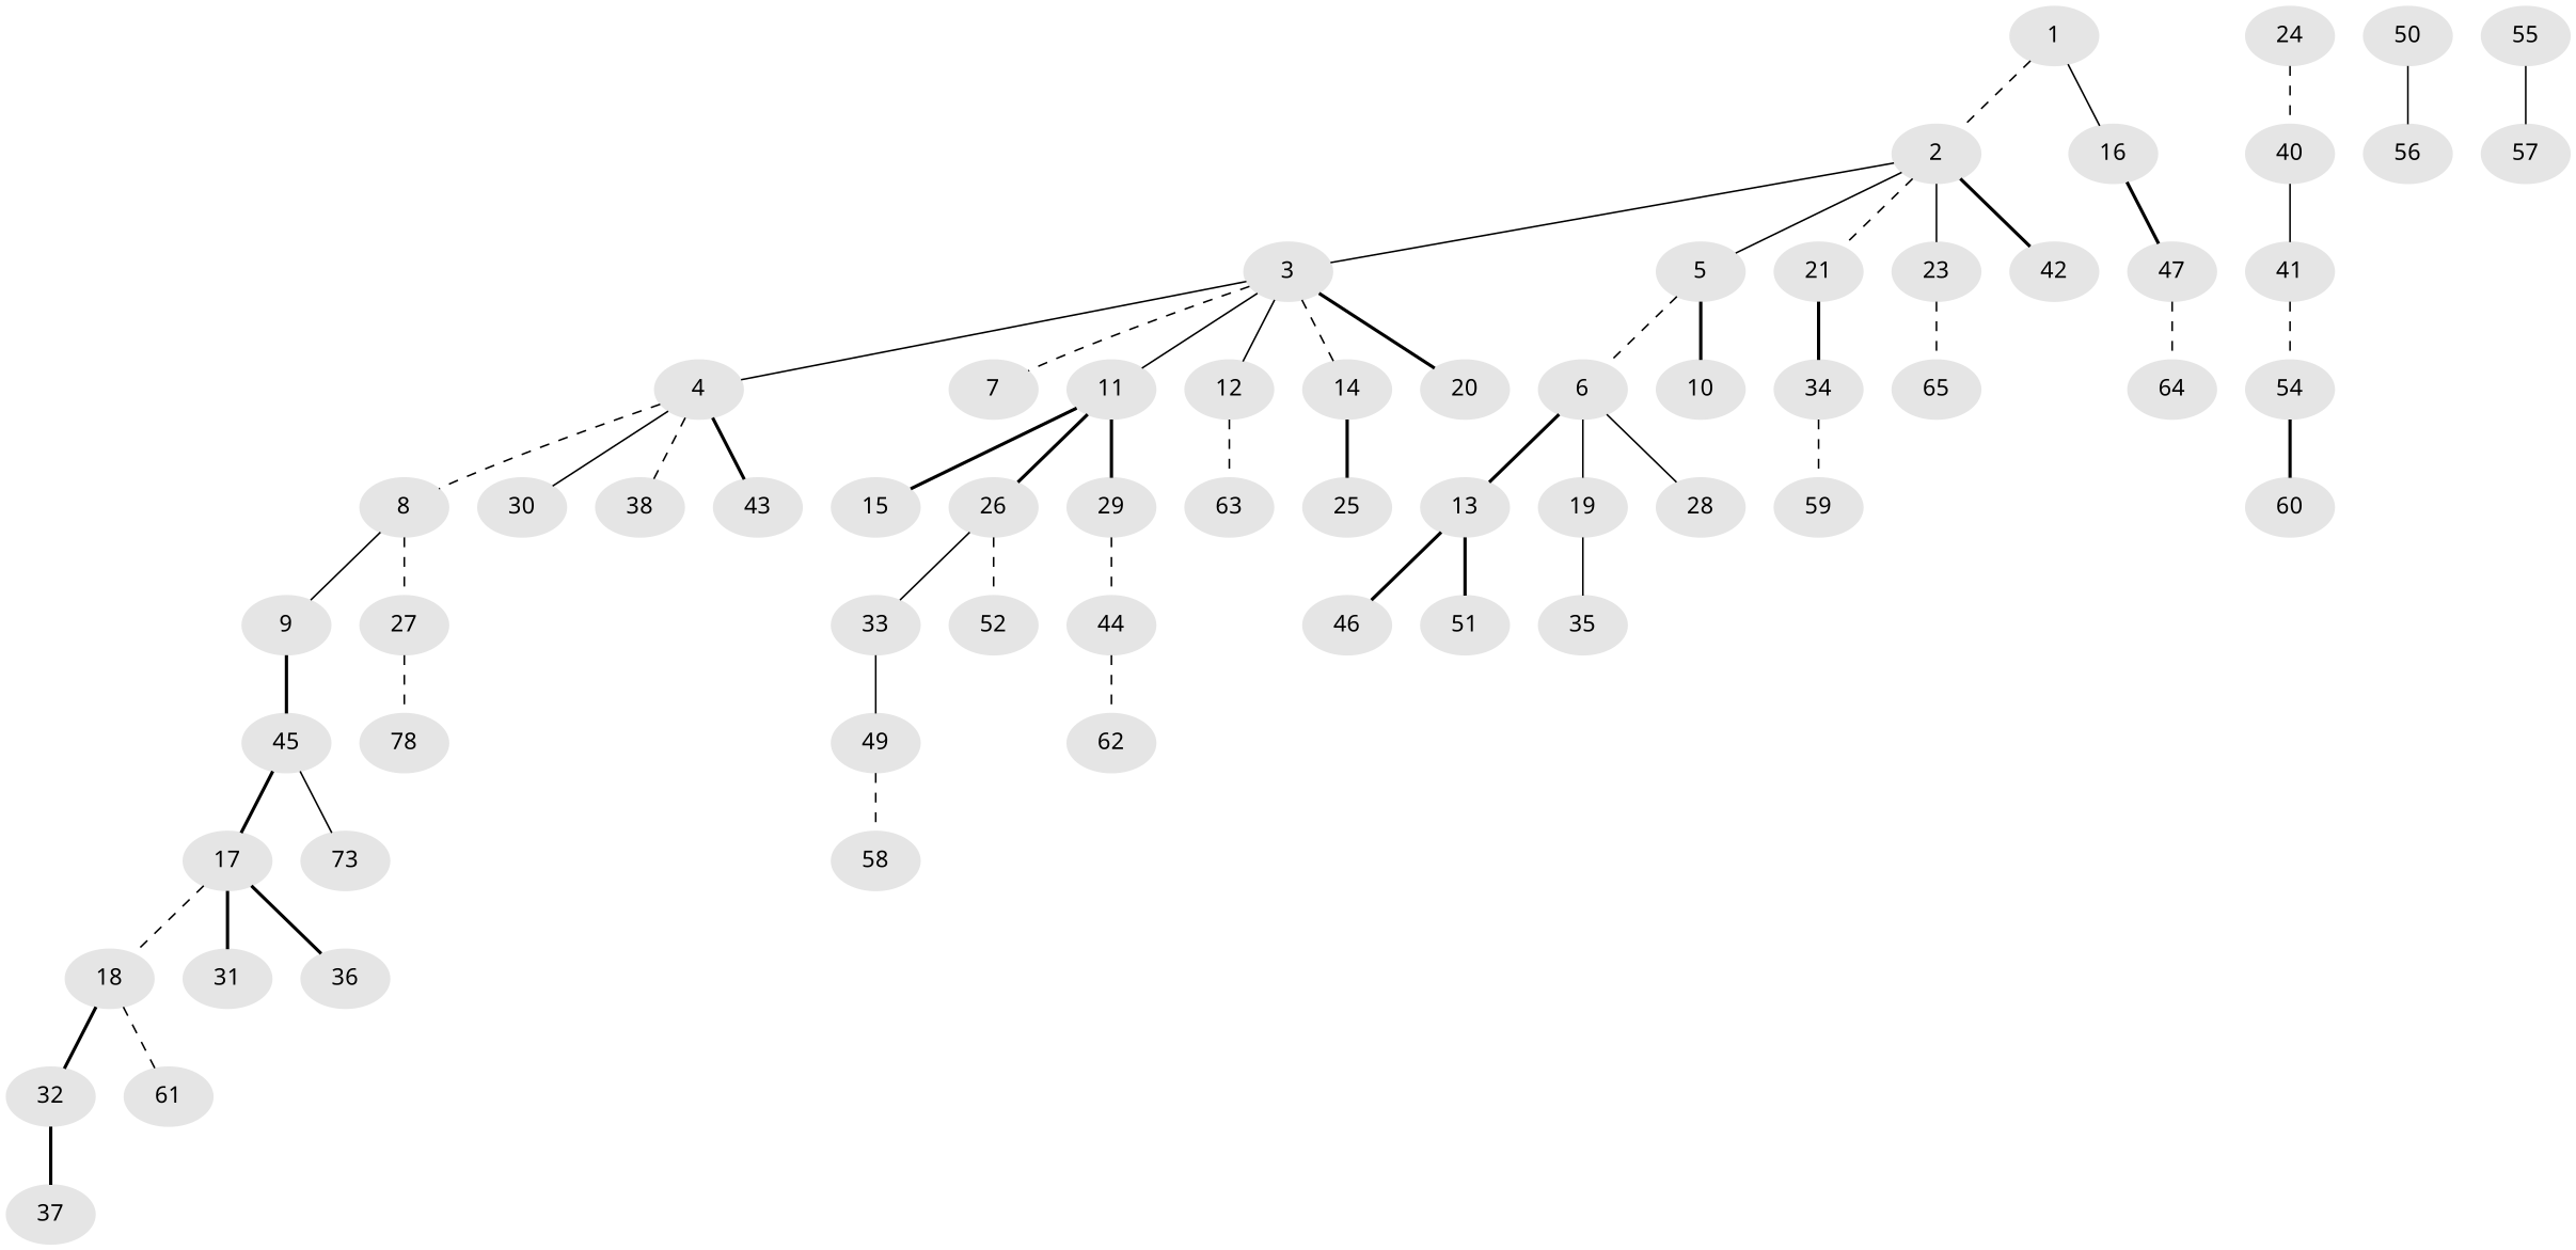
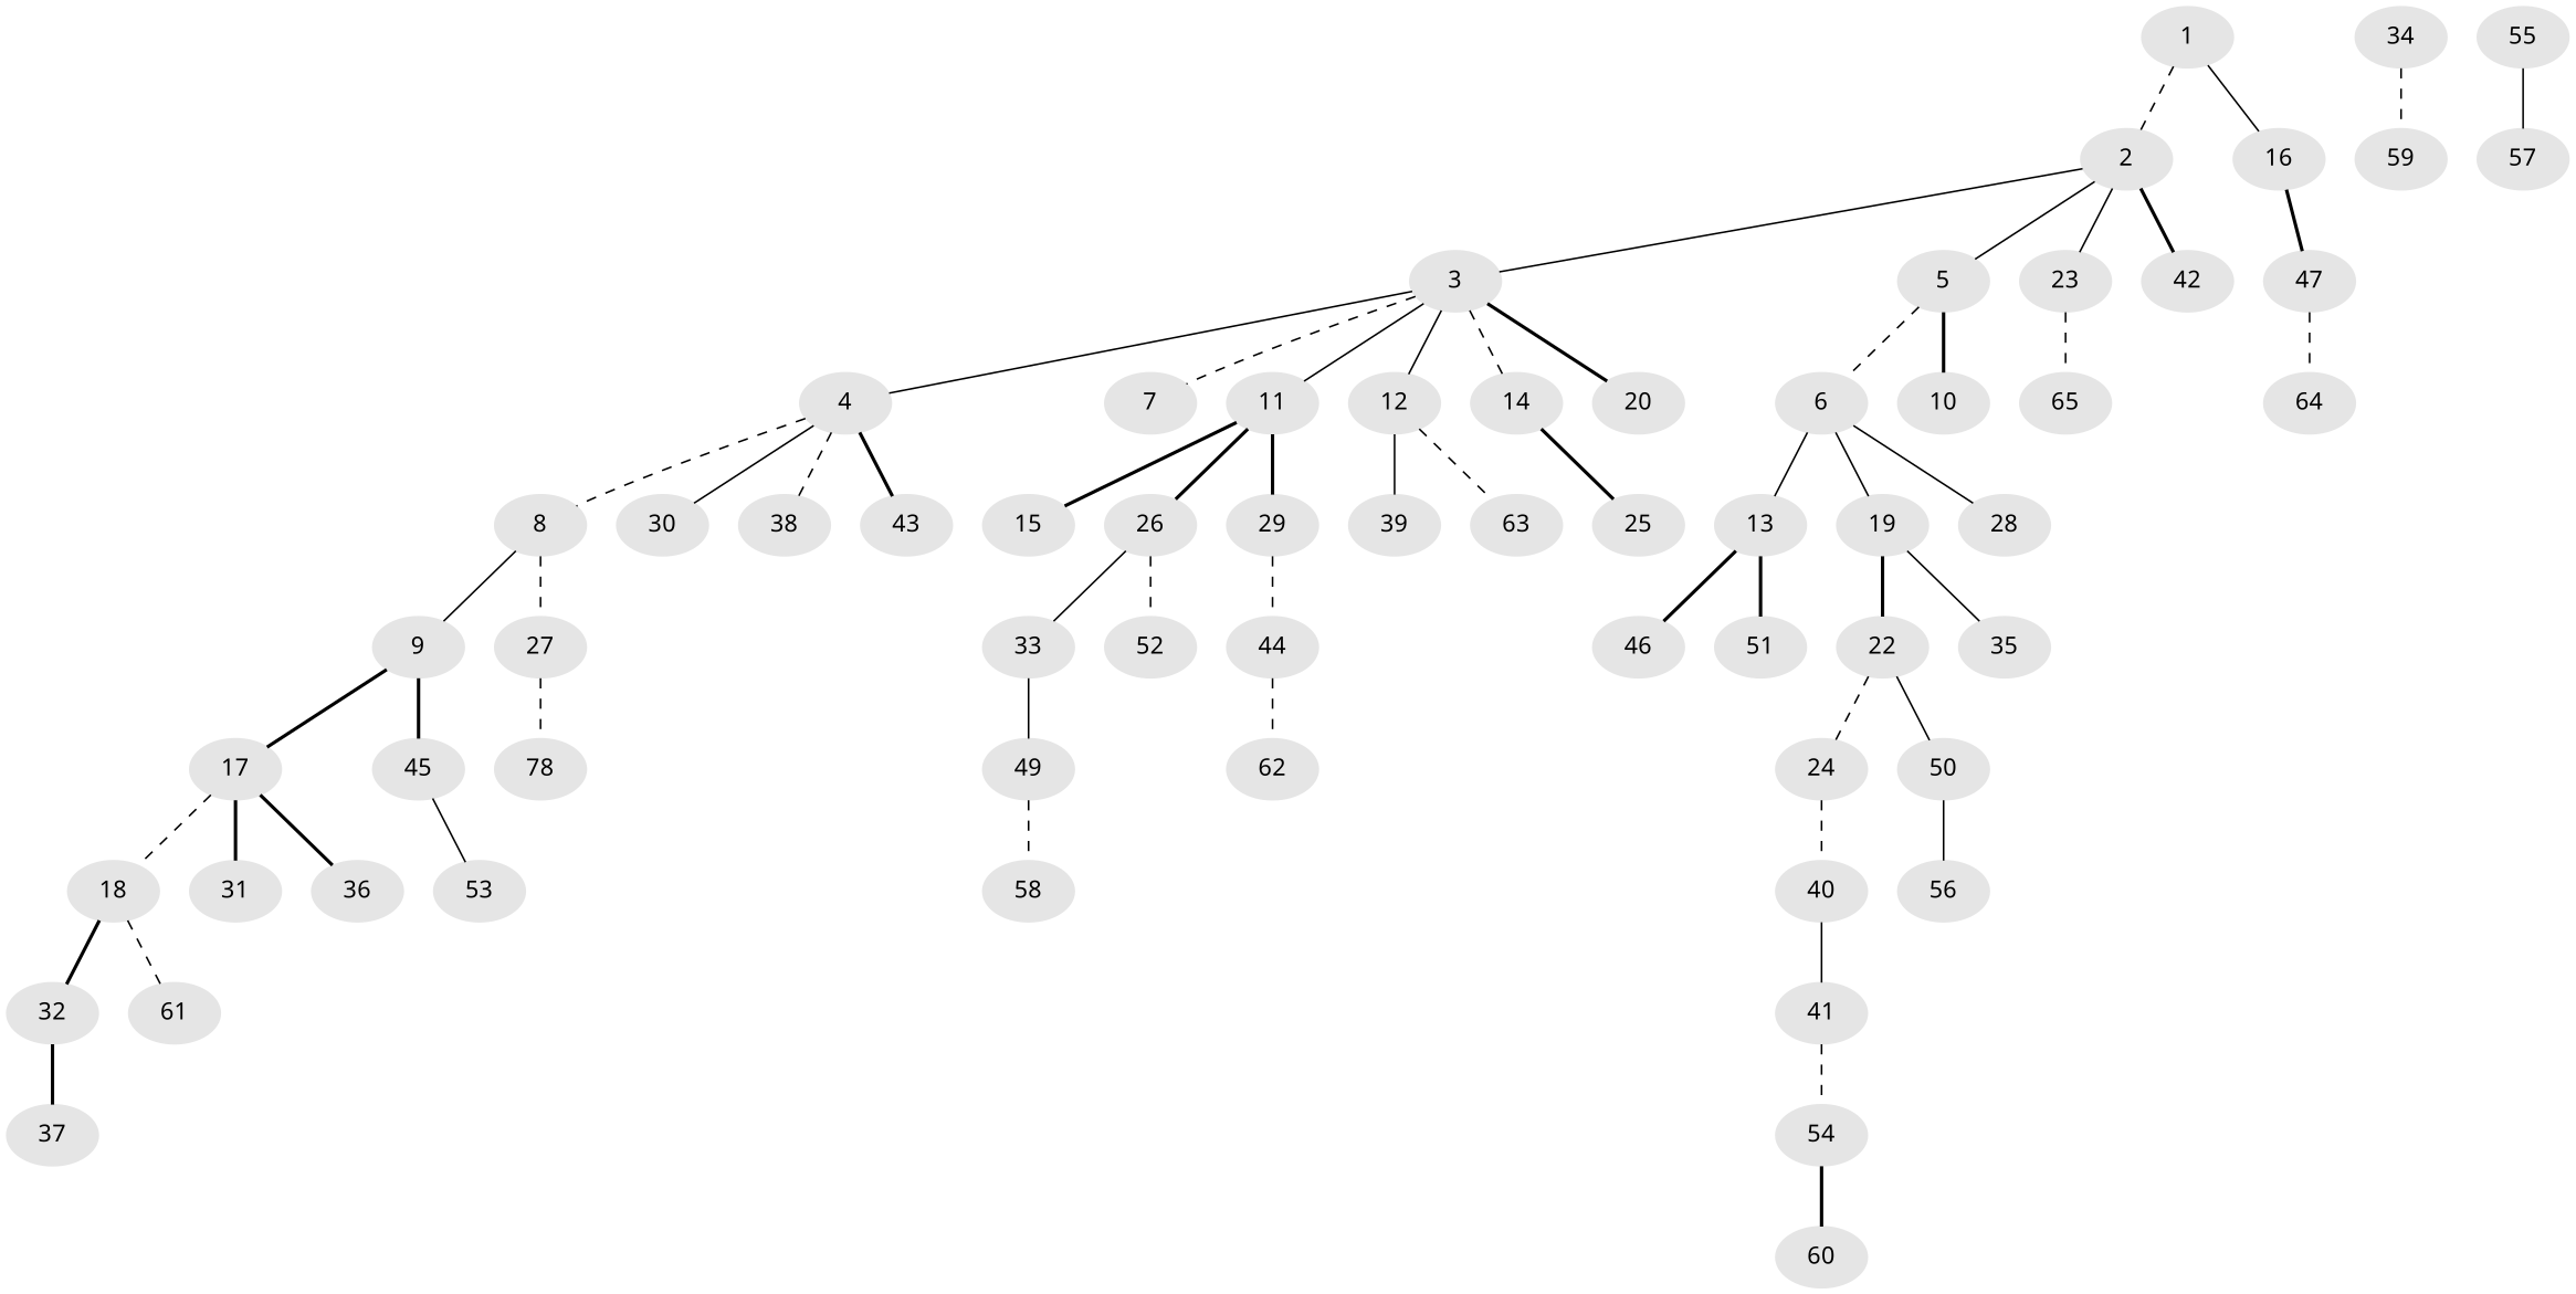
  graph {
    fontname="Noto Sans"
    node [color=gray90 fontname="Noto Sans" style=filled]
    edge [fontname="Noto Sans" style=dashed weight=1.0]
    1
    2
    16
    3
    5
-   21
    23
    42
    47
    4
    7
    11
    12
    14
    20
    6
    10
    34
    65
    8
    30
    38
    43
    15
    26
    29
+   39
    63
    25
    9
    27
    13
    19
    28
    46
    51
+   22
    35
    17
    45
    n41 [label=78]
    18
    31
    36
-   53 [label=73]
+   53
    33
    52
    44
    64
    32
    61
    37
    24
    50
    59
    40
    56
    41
    49
    62
    58
    54
    60
    55
    57
    1 -- 2
    1 -- 16 [style=solid]
    2 -- 3 [style=solid]
    2 -- 5 [style=solid]
-   2 -- 21
    2 -- 23 [style=solid]
    2 -- 42 [style=bold weight=2.0]
    16 -- 47 [style=bold]
    3 -- 4 [style=solid]
    3 -- 7
    3 -- 11 [style=solid]
    3 -- 12 [style=solid]
    3 -- 14
    3 -- 20 [style=bold weight=2.0]
    5 -- 6
    5 -- 10 [style=bold weight=3.0]
-   21 -- 34 [style=bold]
    23 -- 65
    47 -- 64
    4 -- 8
    4 -- 30 [style=solid]
    4 -- 38
    4 -- 43 [style=bold weight=2.0]
    11 -- 15 [style=bold]
    11 -- 26 [style=bold]
    11 -- 29 [style=bold]
+   12 -- 39 [style=solid weight=2.0]
    12 -- 63
    14 -- 25 [style=bold]
-   6 -- 13 [style=bold]
+   6 -- 13 [style=solid]
    6 -- 19 [style=solid]
    6 -- 28 [style=solid]
    34 -- 59
    8 -- 9 [style=solid]
    8 -- 27 [weight=3.0]
    26 -- 33 [style=solid]
    26 -- 52
    29 -- 44
-   45 -- 17 [style=bold]
+   9 -- 17 [style=bold]
    9 -- 45 [style=bold weight=2.0]
    27 -- n41
    13 -- 46 [style=bold]
    13 -- 51 [style=bold]
+   19 -- 22 [style=bold]
    19 -- 35 [style=solid]
+   22 -- 24
+   22 -- 50 [style=solid]
    17 -- 18
    17 -- 31 [style=bold weight=2.0]
    17 -- 36 [style=bold]
    45 -- 53 [style=solid]
    18 -- 32 [style=bold]
    18 -- 61
    33 -- 49 [style=solid]
    44 -- 62
    32 -- 37 [style=bold weight=2.0]
    24 -- 40 [weight=2.0]
    50 -- 56 [style=solid]
    40 -- 41 [style=solid]
    41 -- 54 [weight=2.0]
    49 -- 58
    54 -- 60 [style=bold]
    55 -- 57 [style=solid]
  }
